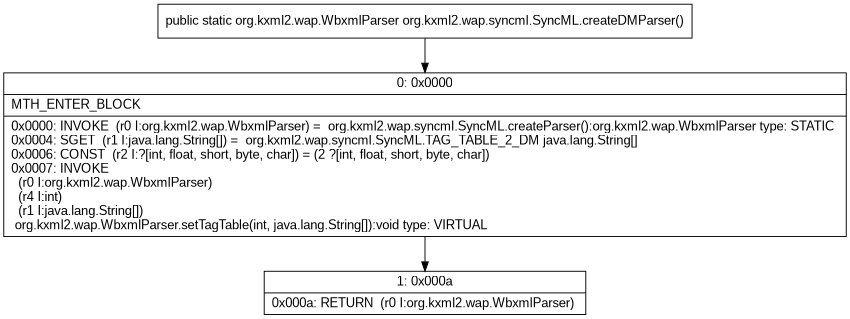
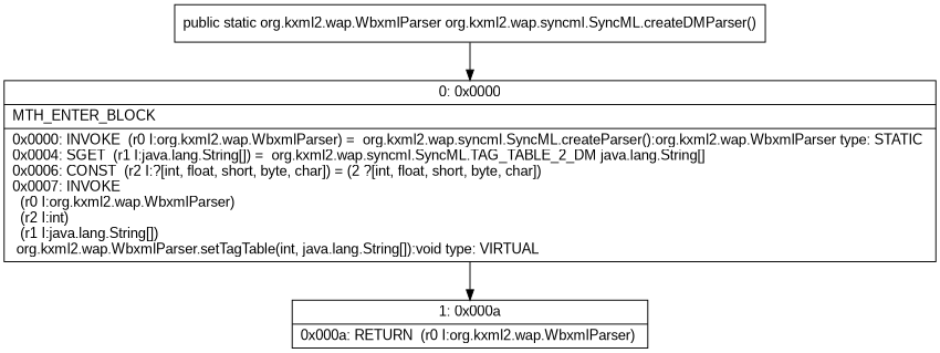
  digraph {
    fontname="Liberation Sans"
    node [shape=record fontname="Liberation Sans"]
    edge [fontname="Liberation Sans"]
-   n1 [label="{0\:\ 0x0000|MTH_ENTER_BLOCK\l|0x0000: INVOKE  (r0 I:org.kxml2.wap.WbxmlParser) =  org.kxml2.wap.syncml.SyncML.createParser():org.kxml2.wap.WbxmlParser type: STATIC \l0x0004: SGET  (r1 I:java.lang.String[]) =  org.kxml2.wap.syncml.SyncML.TAG_TABLE_2_DM java.lang.String[] \l0x0006: CONST  (r2 I:?[int, float, short, byte, char]) = (2 ?[int, float, short, byte, char]) \l0x0007: INVOKE  \l  (r0 I:org.kxml2.wap.WbxmlParser)\l  (r4 I:int)\l  (r1 I:java.lang.String[])\l org.kxml2.wap.WbxmlParser.setTagTable(int, java.lang.String[]):void type: VIRTUAL \l}"]
+   n1 [label="{0\:\ 0x0000|MTH_ENTER_BLOCK\l|0x0000: INVOKE  (r0 I:org.kxml2.wap.WbxmlParser) =  org.kxml2.wap.syncml.SyncML.createParser():org.kxml2.wap.WbxmlParser type: STATIC \l0x0004: SGET  (r1 I:java.lang.String[]) =  org.kxml2.wap.syncml.SyncML.TAG_TABLE_2_DM java.lang.String[] \l0x0006: CONST  (r2 I:?[int, float, short, byte, char]) = (2 ?[int, float, short, byte, char]) \l0x0007: INVOKE  \l  (r0 I:org.kxml2.wap.WbxmlParser)\l  (r2 I:int)\l  (r1 I:java.lang.String[])\l org.kxml2.wap.WbxmlParser.setTagTable(int, java.lang.String[]):void type: VIRTUAL \l}"]
    n2 [label="{1\:\ 0x000a|0x000a: RETURN  (r0 I:org.kxml2.wap.WbxmlParser) \l}"]
    n3 [label="{public static org.kxml2.wap.WbxmlParser org.kxml2.wap.syncml.SyncML.createDMParser() }"]
    n1 -> n2
    n3 -> n1
  }
